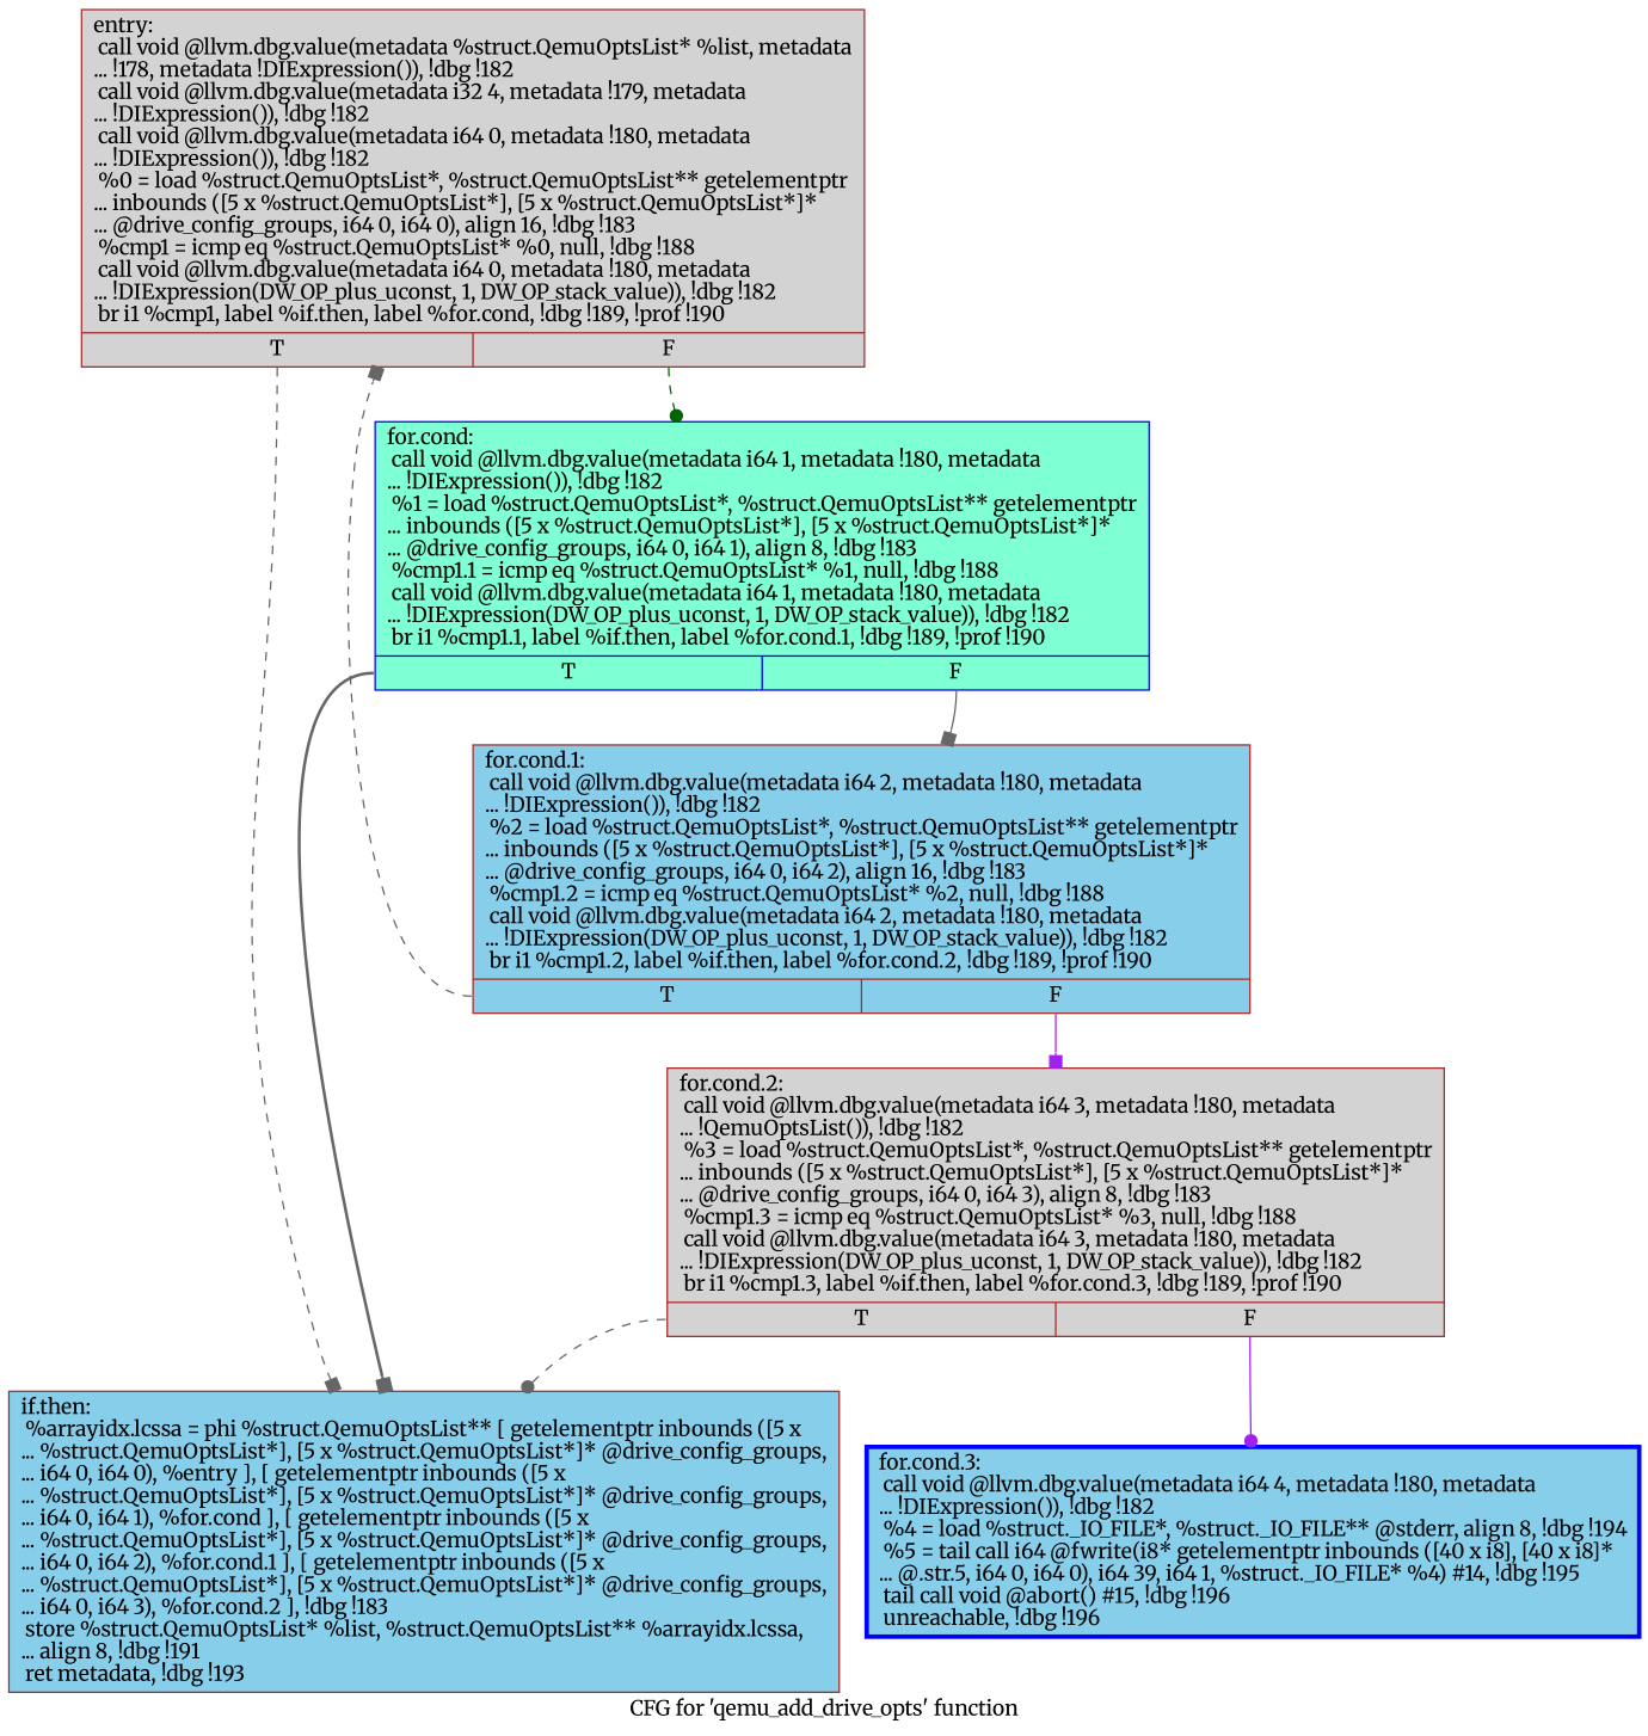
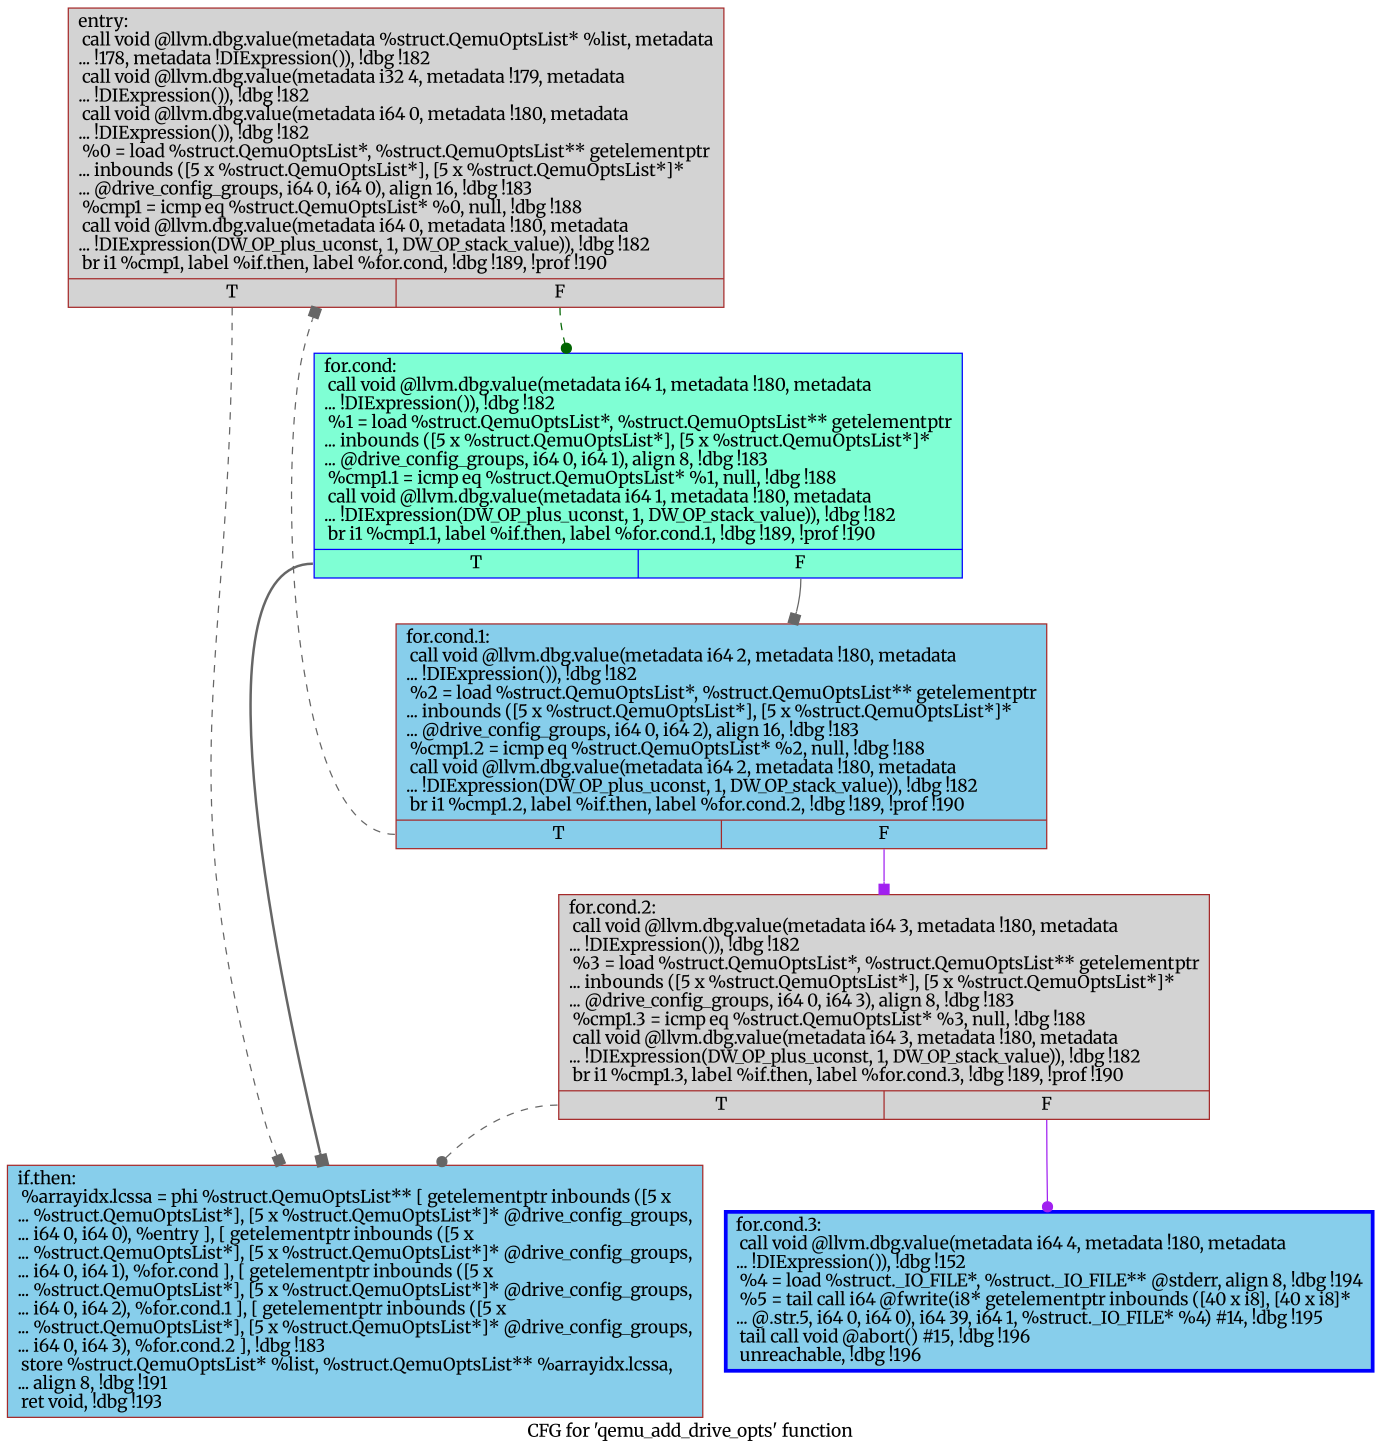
  digraph {
    fontname=Merriweather
    label="CFG for 'qemu_add_drive_opts' function"
    node [color=brown fillcolor=skyblue fontname=Merriweather shape=record style=filled]
    edge [arrowhead=box color=gray40 fontname=Merriweather style=dashed tailport=s0]
    n1 [fillcolor=lightgrey label="{entry:\l  call void @llvm.dbg.value(metadata %struct.QemuOptsList* %list, metadata\l... !178, metadata !DIExpression()), !dbg !182\l  call void @llvm.dbg.value(metadata i32 4, metadata !179, metadata\l... !DIExpression()), !dbg !182\l  call void @llvm.dbg.value(metadata i64 0, metadata !180, metadata\l... !DIExpression()), !dbg !182\l  %0 = load %struct.QemuOptsList*, %struct.QemuOptsList** getelementptr\l... inbounds ([5 x %struct.QemuOptsList*], [5 x %struct.QemuOptsList*]*\l... @drive_config_groups, i64 0, i64 0), align 16, !dbg !183\l  %cmp1 = icmp eq %struct.QemuOptsList* %0, null, !dbg !188\l  call void @llvm.dbg.value(metadata i64 0, metadata !180, metadata\l... !DIExpression(DW_OP_plus_uconst, 1, DW_OP_stack_value)), !dbg !182\l  br i1 %cmp1, label %if.then, label %for.cond, !dbg !189, !prof !190\l|{<s0>T|<s1>F}}"]
-   n2 [label="{if.then:                                          \l  %arrayidx.lcssa = phi %struct.QemuOptsList** [ getelementptr inbounds ([5 x\l... %struct.QemuOptsList*], [5 x %struct.QemuOptsList*]* @drive_config_groups,\l... i64 0, i64 0), %entry ], [ getelementptr inbounds ([5 x\l... %struct.QemuOptsList*], [5 x %struct.QemuOptsList*]* @drive_config_groups,\l... i64 0, i64 1), %for.cond ], [ getelementptr inbounds ([5 x\l... %struct.QemuOptsList*], [5 x %struct.QemuOptsList*]* @drive_config_groups,\l... i64 0, i64 2), %for.cond.1 ], [ getelementptr inbounds ([5 x\l... %struct.QemuOptsList*], [5 x %struct.QemuOptsList*]* @drive_config_groups,\l... i64 0, i64 3), %for.cond.2 ], !dbg !183\l  store %struct.QemuOptsList* %list, %struct.QemuOptsList** %arrayidx.lcssa,\l... align 8, !dbg !191\l  ret metadata, !dbg !193\l}"]
+   n2 [label="{if.then:                                          \l  %arrayidx.lcssa = phi %struct.QemuOptsList** [ getelementptr inbounds ([5 x\l... %struct.QemuOptsList*], [5 x %struct.QemuOptsList*]* @drive_config_groups,\l... i64 0, i64 0), %entry ], [ getelementptr inbounds ([5 x\l... %struct.QemuOptsList*], [5 x %struct.QemuOptsList*]* @drive_config_groups,\l... i64 0, i64 1), %for.cond ], [ getelementptr inbounds ([5 x\l... %struct.QemuOptsList*], [5 x %struct.QemuOptsList*]* @drive_config_groups,\l... i64 0, i64 2), %for.cond.1 ], [ getelementptr inbounds ([5 x\l... %struct.QemuOptsList*], [5 x %struct.QemuOptsList*]* @drive_config_groups,\l... i64 0, i64 3), %for.cond.2 ], !dbg !183\l  store %struct.QemuOptsList* %list, %struct.QemuOptsList** %arrayidx.lcssa,\l... align 8, !dbg !191\l  ret void, !dbg !193\l}"]
    n3 [color=blue fillcolor=aquamarine label="{for.cond:                                         \l  call void @llvm.dbg.value(metadata i64 1, metadata !180, metadata\l... !DIExpression()), !dbg !182\l  %1 = load %struct.QemuOptsList*, %struct.QemuOptsList** getelementptr\l... inbounds ([5 x %struct.QemuOptsList*], [5 x %struct.QemuOptsList*]*\l... @drive_config_groups, i64 0, i64 1), align 8, !dbg !183\l  %cmp1.1 = icmp eq %struct.QemuOptsList* %1, null, !dbg !188\l  call void @llvm.dbg.value(metadata i64 1, metadata !180, metadata\l... !DIExpression(DW_OP_plus_uconst, 1, DW_OP_stack_value)), !dbg !182\l  br i1 %cmp1.1, label %if.then, label %for.cond.1, !dbg !189, !prof !190\l|{<s0>T|<s1>F}}"]
    n4 [label="{for.cond.1:                                       \l  call void @llvm.dbg.value(metadata i64 2, metadata !180, metadata\l... !DIExpression()), !dbg !182\l  %2 = load %struct.QemuOptsList*, %struct.QemuOptsList** getelementptr\l... inbounds ([5 x %struct.QemuOptsList*], [5 x %struct.QemuOptsList*]*\l... @drive_config_groups, i64 0, i64 2), align 16, !dbg !183\l  %cmp1.2 = icmp eq %struct.QemuOptsList* %2, null, !dbg !188\l  call void @llvm.dbg.value(metadata i64 2, metadata !180, metadata\l... !DIExpression(DW_OP_plus_uconst, 1, DW_OP_stack_value)), !dbg !182\l  br i1 %cmp1.2, label %if.then, label %for.cond.2, !dbg !189, !prof !190\l|{<s0>T|<s1>F}}"]
-   n5 [fillcolor=lightgrey label="{for.cond.2:                                       \l  call void @llvm.dbg.value(metadata i64 3, metadata !180, metadata\l... !QemuOptsList()), !dbg !182\l  %3 = load %struct.QemuOptsList*, %struct.QemuOptsList** getelementptr\l... inbounds ([5 x %struct.QemuOptsList*], [5 x %struct.QemuOptsList*]*\l... @drive_config_groups, i64 0, i64 3), align 8, !dbg !183\l  %cmp1.3 = icmp eq %struct.QemuOptsList* %3, null, !dbg !188\l  call void @llvm.dbg.value(metadata i64 3, metadata !180, metadata\l... !DIExpression(DW_OP_plus_uconst, 1, DW_OP_stack_value)), !dbg !182\l  br i1 %cmp1.3, label %if.then, label %for.cond.3, !dbg !189, !prof !190\l|{<s0>T|<s1>F}}"]
-   n6 [color=blue label="{for.cond.3:                                       \l  call void @llvm.dbg.value(metadata i64 4, metadata !180, metadata\l... !DIExpression()), !dbg !182\l  %4 = load %struct._IO_FILE*, %struct._IO_FILE** @stderr, align 8, !dbg !194\l  %5 = tail call i64 @fwrite(i8* getelementptr inbounds ([40 x i8], [40 x i8]*\l... @.str.5, i64 0, i64 0), i64 39, i64 1, %struct._IO_FILE* %4) #14, !dbg !195\l  tail call void @abort() #15, !dbg !196\l  unreachable, !dbg !196\l}" penwidth=3.0]
+   n5 [fillcolor=lightgrey label="{for.cond.2:                                       \l  call void @llvm.dbg.value(metadata i64 3, metadata !180, metadata\l... !DIExpression()), !dbg !182\l  %3 = load %struct.QemuOptsList*, %struct.QemuOptsList** getelementptr\l... inbounds ([5 x %struct.QemuOptsList*], [5 x %struct.QemuOptsList*]*\l... @drive_config_groups, i64 0, i64 3), align 8, !dbg !183\l  %cmp1.3 = icmp eq %struct.QemuOptsList* %3, null, !dbg !188\l  call void @llvm.dbg.value(metadata i64 3, metadata !180, metadata\l... !DIExpression(DW_OP_plus_uconst, 1, DW_OP_stack_value)), !dbg !182\l  br i1 %cmp1.3, label %if.then, label %for.cond.3, !dbg !189, !prof !190\l|{<s0>T|<s1>F}}"]
+   n6 [color=blue label="{for.cond.3:                                       \l  call void @llvm.dbg.value(metadata i64 4, metadata !180, metadata\l... !DIExpression()), !dbg !152\l  %4 = load %struct._IO_FILE*, %struct._IO_FILE** @stderr, align 8, !dbg !194\l  %5 = tail call i64 @fwrite(i8* getelementptr inbounds ([40 x i8], [40 x i8]*\l... @.str.5, i64 0, i64 0), i64 39, i64 1, %struct._IO_FILE* %4) #14, !dbg !195\l  tail call void @abort() #15, !dbg !196\l  unreachable, !dbg !196\l}" penwidth=3.0]
    n1 -> n2
    n1 -> n3 [arrowhead=dot color=darkgreen tailport=s1]
    n3 -> n2 [style=bold]
    n3 -> n4 [style=solid tailport=s1]
    n4 -> n1
    n4 -> n5 [color=purple style=solid tailport=s1]
    n5 -> n2 [arrowhead=dot]
    n5 -> n6 [arrowhead=dot color=purple style=solid tailport=s1]
  }
